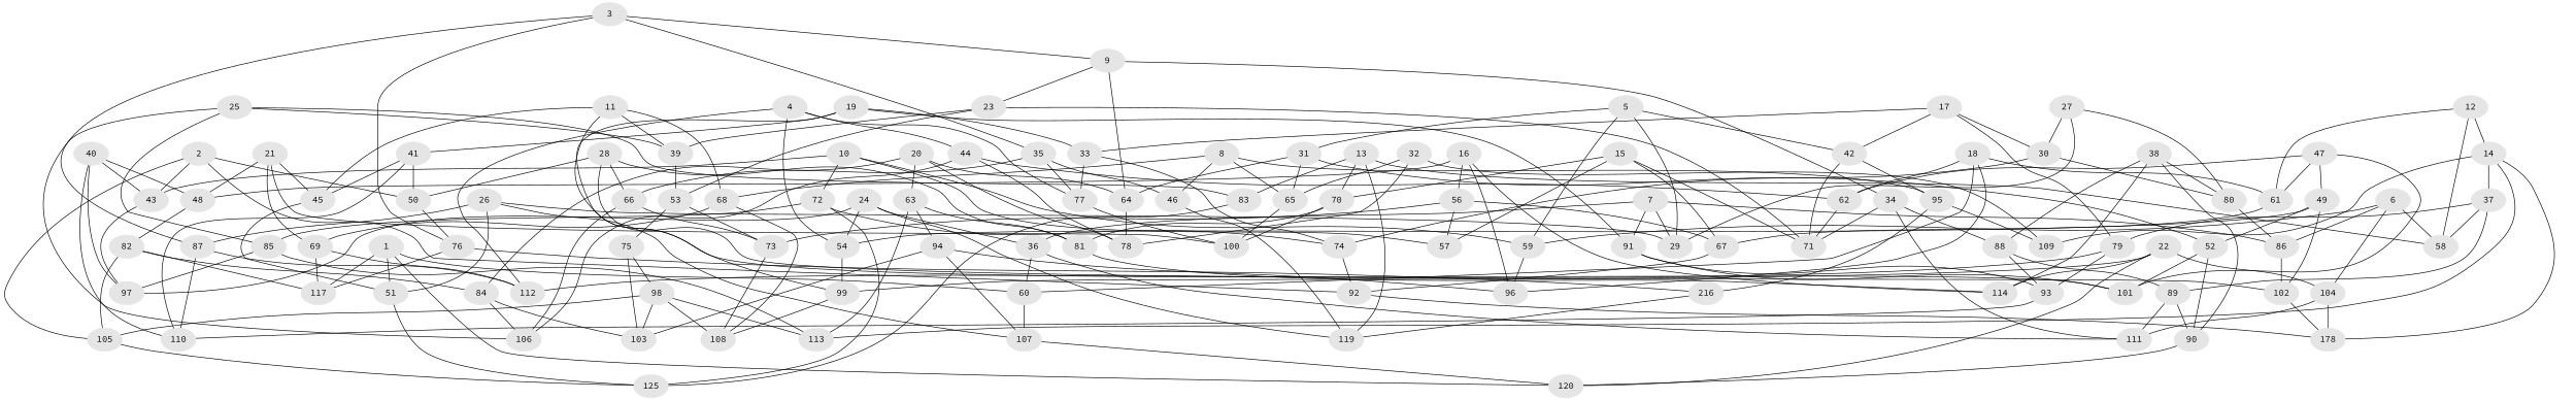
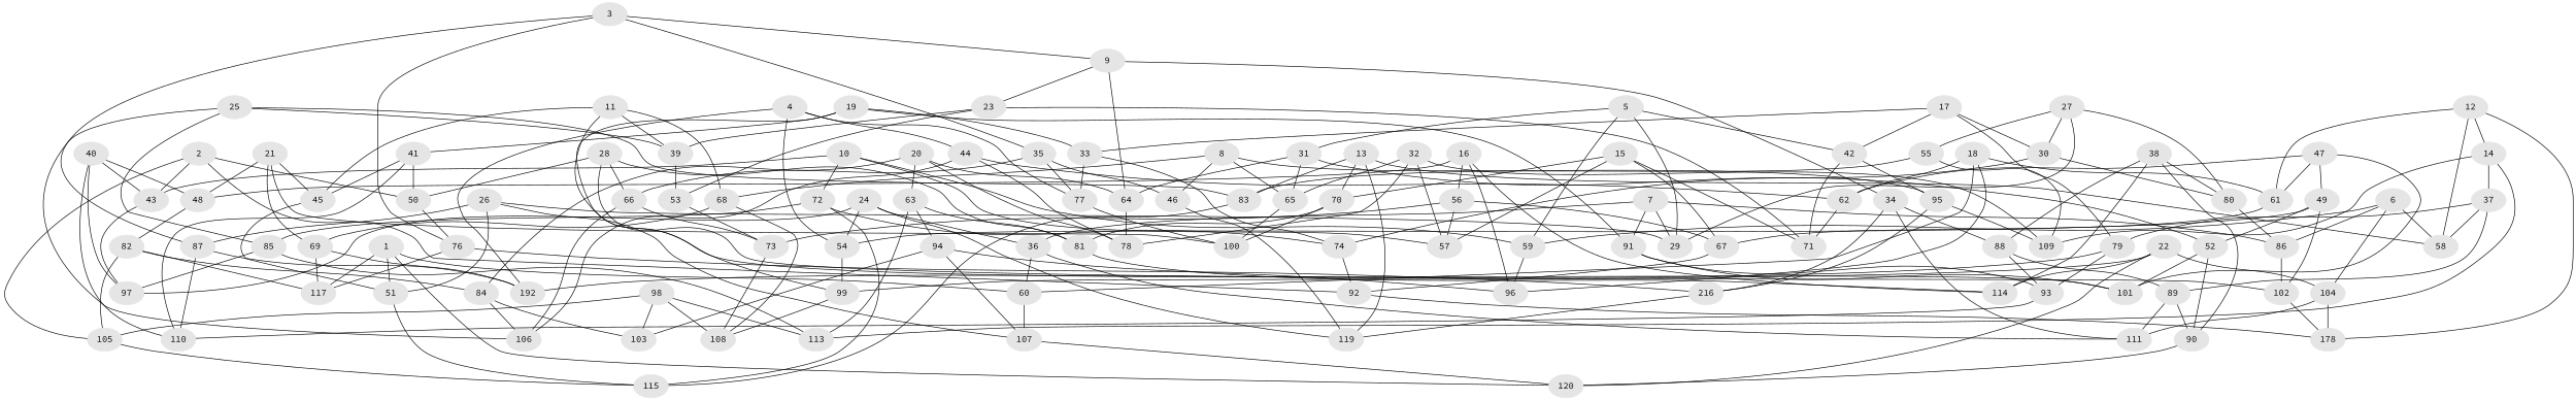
  graph {
    fontname="Source Code Pro"
    node [color=gray90 fontname="Source Code Pro" style=filled]
    edge [fontname="Source Code Pro"]
    1
    51
    60
    117
    120
-   115 [label=125]
+   115
    107
    2
    43
    50
    92
    105
    97
    76
    n15 [label=178]
    3
    9
    35
    87
    23
    34
    64
    77
    46
    66
    n26 [label=216]
-   112
+   112 [label=192]
    110
    4
    44
    54
    62
    78
    106
    99
    100
    5
    29
    31
    42
    59
    65
    52
    95
    71
    96
    6
    58
    86
    104
    102
    111
    7
    36
    91
    101
    93
    8
    68
    119
    69
    108
    109
    39
    53
    88
    10
    57
    72
    85
    74
    11
    45
    12
    14
    61
    37
    113
    67
    13
    70
    83
    81
    79
    89
    15
    16
    48
    56
    114
    82
    73
    17
    30
    33
    80
    18
    19
    41
    20
    63
    84
    94
    103
    21
    22
-   75
    24
    25
    26
    27
+   55
    28
    90
    32
    38
    40
    47
    49
    98
    1 -- 51
    1 -- 60
    1 -- 117
    1 -- 120
    51 -- 115
    60 -- 107
    107 -- 120
    2 -- 43
    2 -- 50
    2 -- 92
    2 -- 105
    43 -- 97
    50 -- 76
    92 -- n15
    105 -- 115
    76 -- 117
    76 -- n26
    3 -- 76
    3 -- 9
    3 -- 35
    3 -- 87
    9 -- 23
    9 -- 34
    9 -- 64
    35 -- 77
    35 -- 46
    35 -- 66
    87 -- 112
    87 -- 110
    23 -- 71
    23 -- 39
    23 -- 53
-   34 -- 71
+   34 -- n26
    34 -- 111
    34 -- 88
    64 -- 78
    77 -- 100
    46 -- 119
    66 -- 106
    66 -- 73
    n26 -- 119
    4 -- 77
    4 -- 112
    4 -- 44
    4 -- 54
    44 -- 62
    44 -- 78
    44 -- 106
    54 -- 99
    62 -- 71
    99 -- 108
    5 -- 29
    5 -- 31
    5 -- 42
    5 -- 59
    31 -- 64
    31 -- 65
    31 -- 52
    42 -- 95
    42 -- 71
    59 -- 96
    65 -- 100
    52 -- 101
    52 -- 90
    95 -- n26
    95 -- 109
    6 -- 59
    6 -- 58
    6 -- 86
    6 -- 104
    86 -- 102
    104 -- n15
    104 -- 111
    102 -- n15
    7 -- 29
    7 -- 86
    7 -- 36
    7 -- 91
    36 -- 60
    36 -- 111
    91 -- 101
    91 -- 93
    93 -- 110
    8 -- 46
    8 -- 65
    8 -- 95
    8 -- 68
    68 -- 69
    68 -- 108
    69 -- 117
    69 -- 112
    39 -- 53
    53 -- 73
-   53 -- 75
    88 -- 93
    88 -- 89
    10 -- 43
    10 -- 59
    10 -- 57
    10 -- 72
    72 -- 115
    72 -- 85
    72 -- 74
    85 -- 97
    85 -- 113
    74 -- 92
    11 -- 101
    11 -- 68
    11 -- 39
    11 -- 45
    45 -- 51
-   14 -- n15
+   12 -- n15
    12 -- 58
    12 -- 14
    12 -- 61
    14 -- 109
    14 -- 37
    14 -- 113
    61 -- 67
    37 -- 58
    37 -- 79
    37 -- 89
    67 -- 92
    13 -- 58
    13 -- 119
    13 -- 70
    13 -- 83
    70 -- 100
    70 -- 81
    83 -- 115
    81 -- 114
    79 -- 112
    79 -- 93
    89 -- 111
    89 -- 90
    15 -- 71
    15 -- 57
    15 -- 67
    15 -- 70
    16 -- 96
    16 -- 48
    16 -- 56
    16 -- 114
    48 -- 82
    56 -- 57
    56 -- 67
    56 -- 73
    82 -- 117
    82 -- 105
    82 -- 84
    73 -- 108
    17 -- 42
    17 -- 79
    17 -- 30
    17 -- 33
    30 -- 74
    30 -- 80
    33 -- 77
    33 -- 74
    80 -- 86
    18 -- 60
    18 -- 62
    18 -- 96
    18 -- 61
    19 -- 99
    19 -- 91
    19 -- 33
    19 -- 41
    41 -- 50
    41 -- 110
    41 -- 45
    20 -- 64
    20 -- 78
    20 -- 63
    20 -- 84
    63 -- 113
    63 -- 81
    63 -- 94
    84 -- 106
    84 -- 103
    94 -- 107
    94 -- 96
    94 -- 103
    21 -- 100
    21 -- 69
    21 -- 45
    21 -- 48
    22 -- 120
    22 -- 99
    22 -- 104
    22 -- 114
-   75 -- 103
-   75 -- 98
    24 -- 97
    24 -- 54
    24 -- 36
    24 -- 119
    25 -- 106
    25 -- 39
    25 -- 85
    25 -- 83
    26 -- 51
    26 -- 107
    26 -- 87
    26 -- 29
    27 -- 29
    27 -- 30
    27 -- 80
+   27 -- 55
+   55 -- 109
+   55 -- 83
    28 -- 50
    28 -- 66
    28 -- 102
    28 -- 81
    90 -- 120
    32 -- 78
    32 -- 65
    32 -- 109
+   32 -- 57
    38 -- 88
    38 -- 114
    38 -- 80
    38 -- 90
    40 -- 43
    40 -- 97
    40 -- 110
    40 -- 48
    47 -- 62
    47 -- 101
    47 -- 61
    47 -- 49
    49 -- 54
    49 -- 52
    49 -- 102
    98 -- 105
    98 -- 108
    98 -- 113
    98 -- 103
  }
